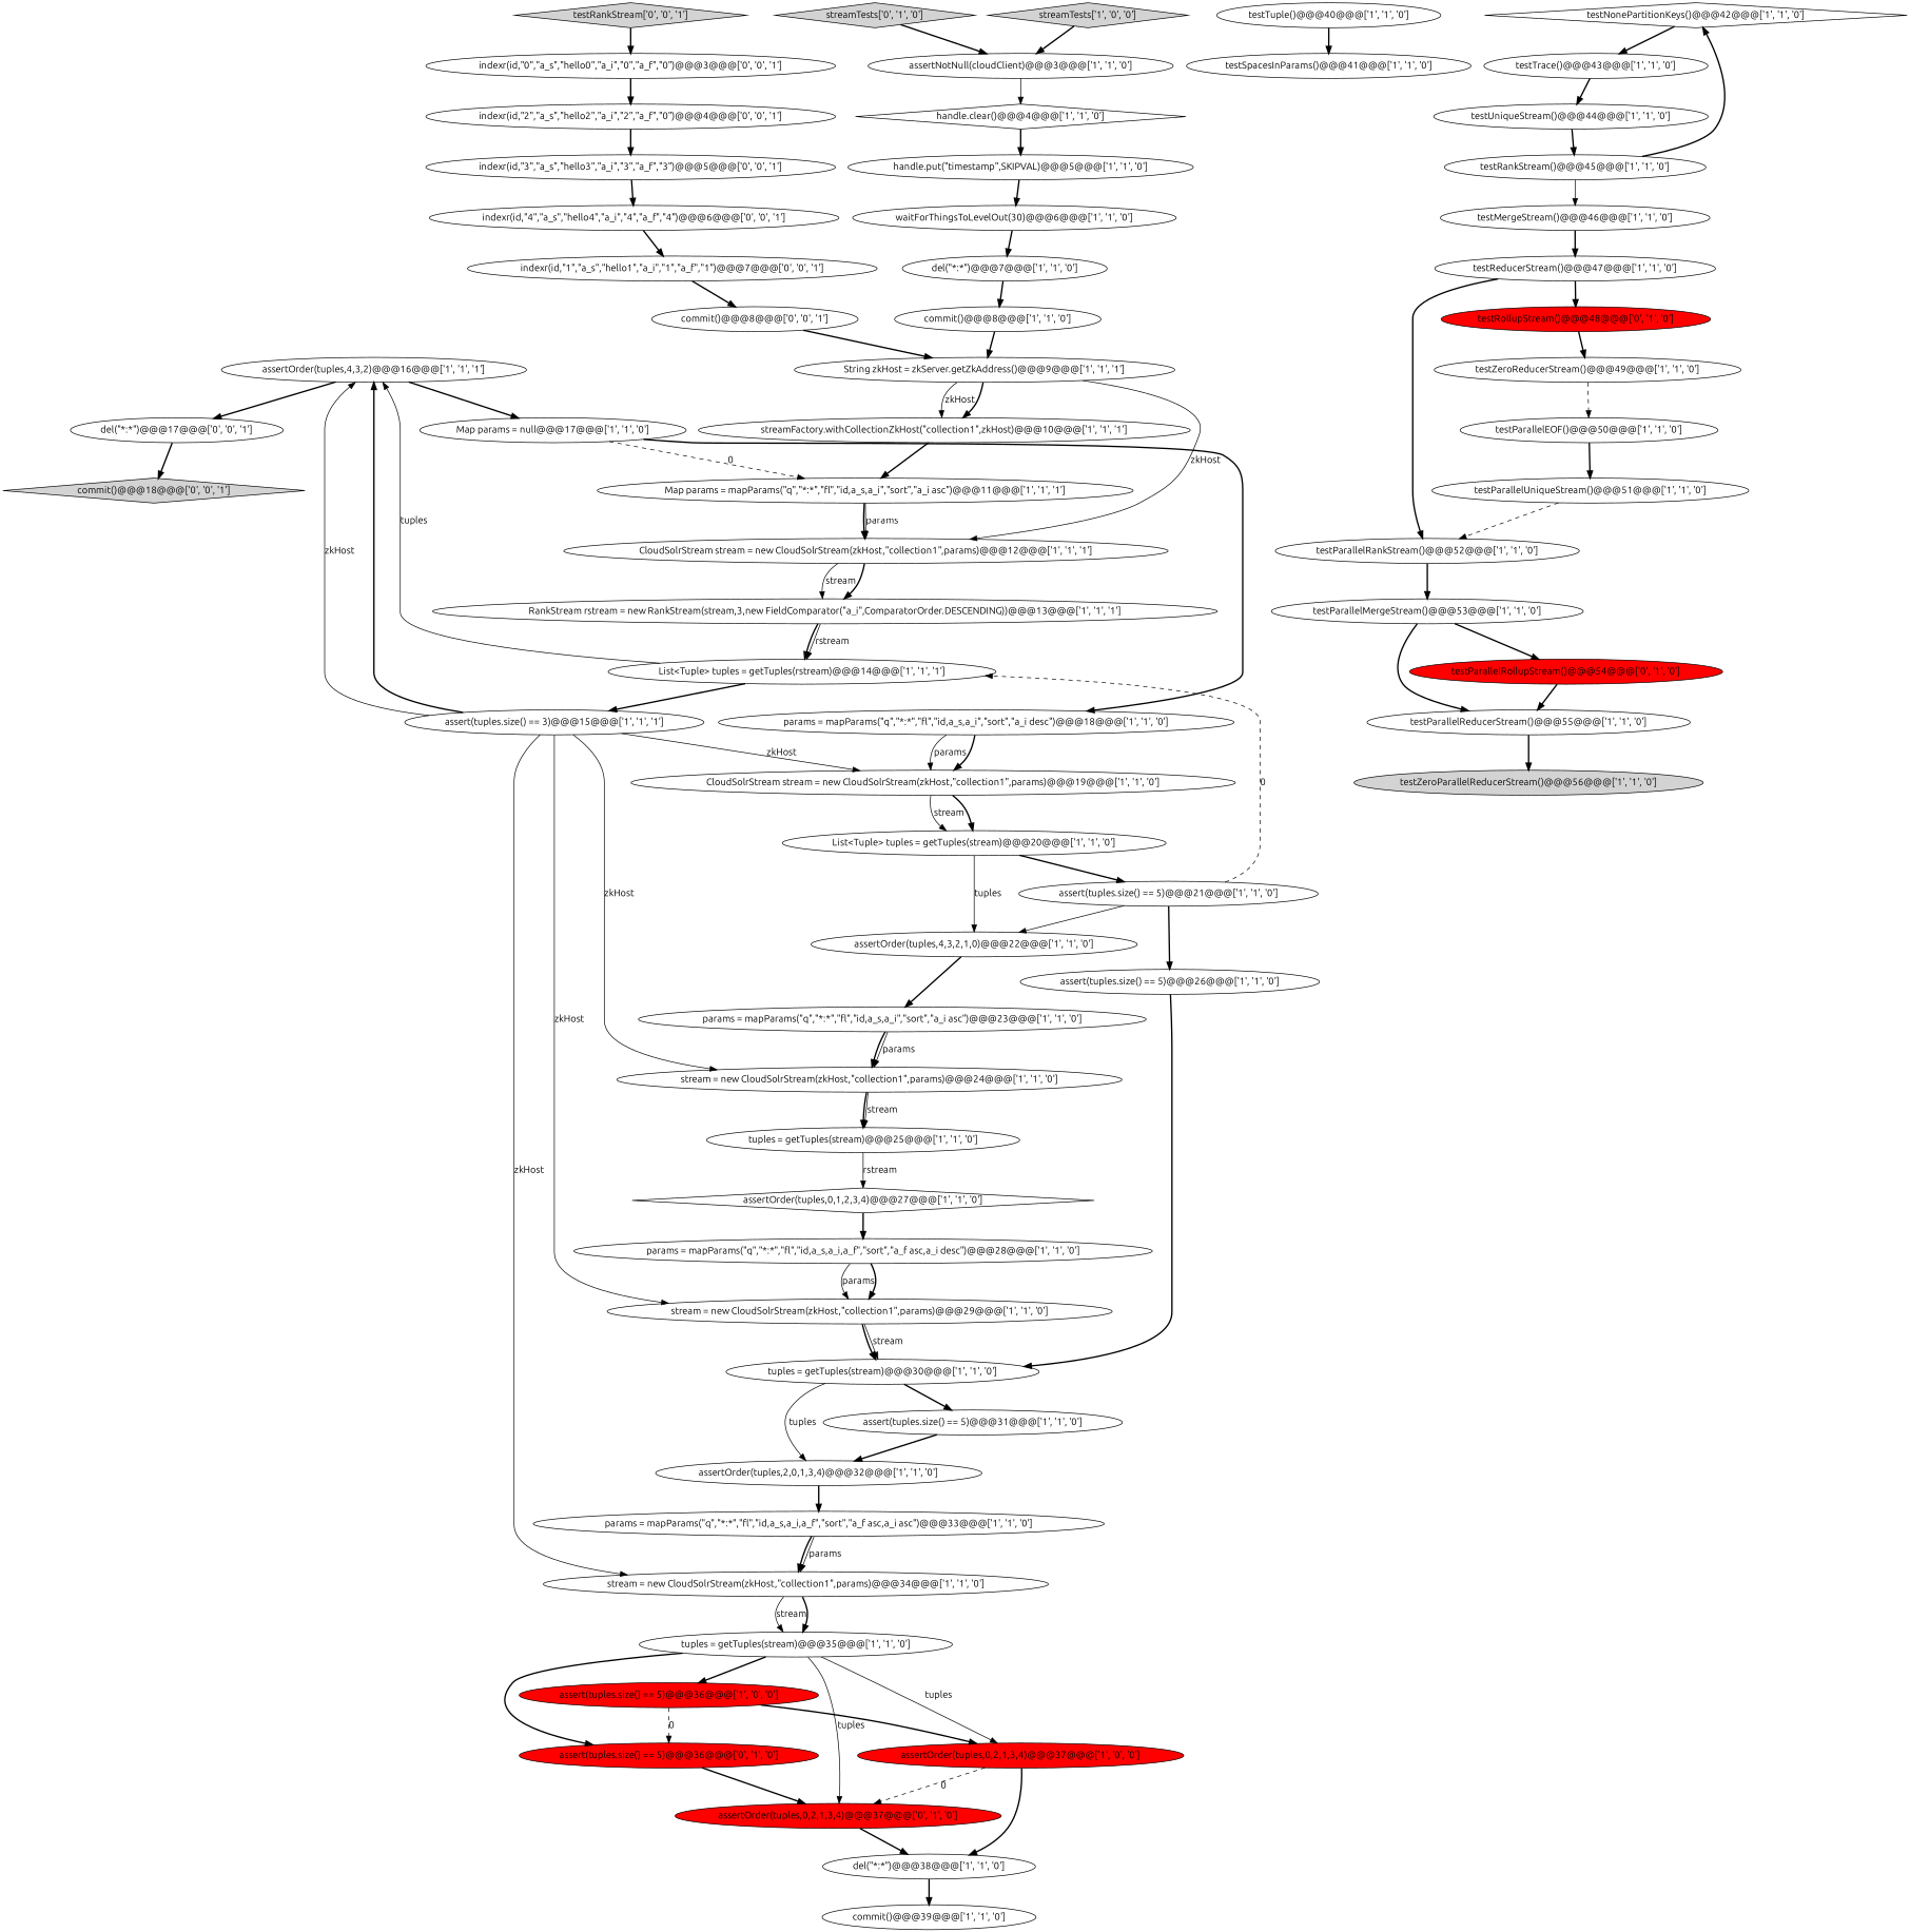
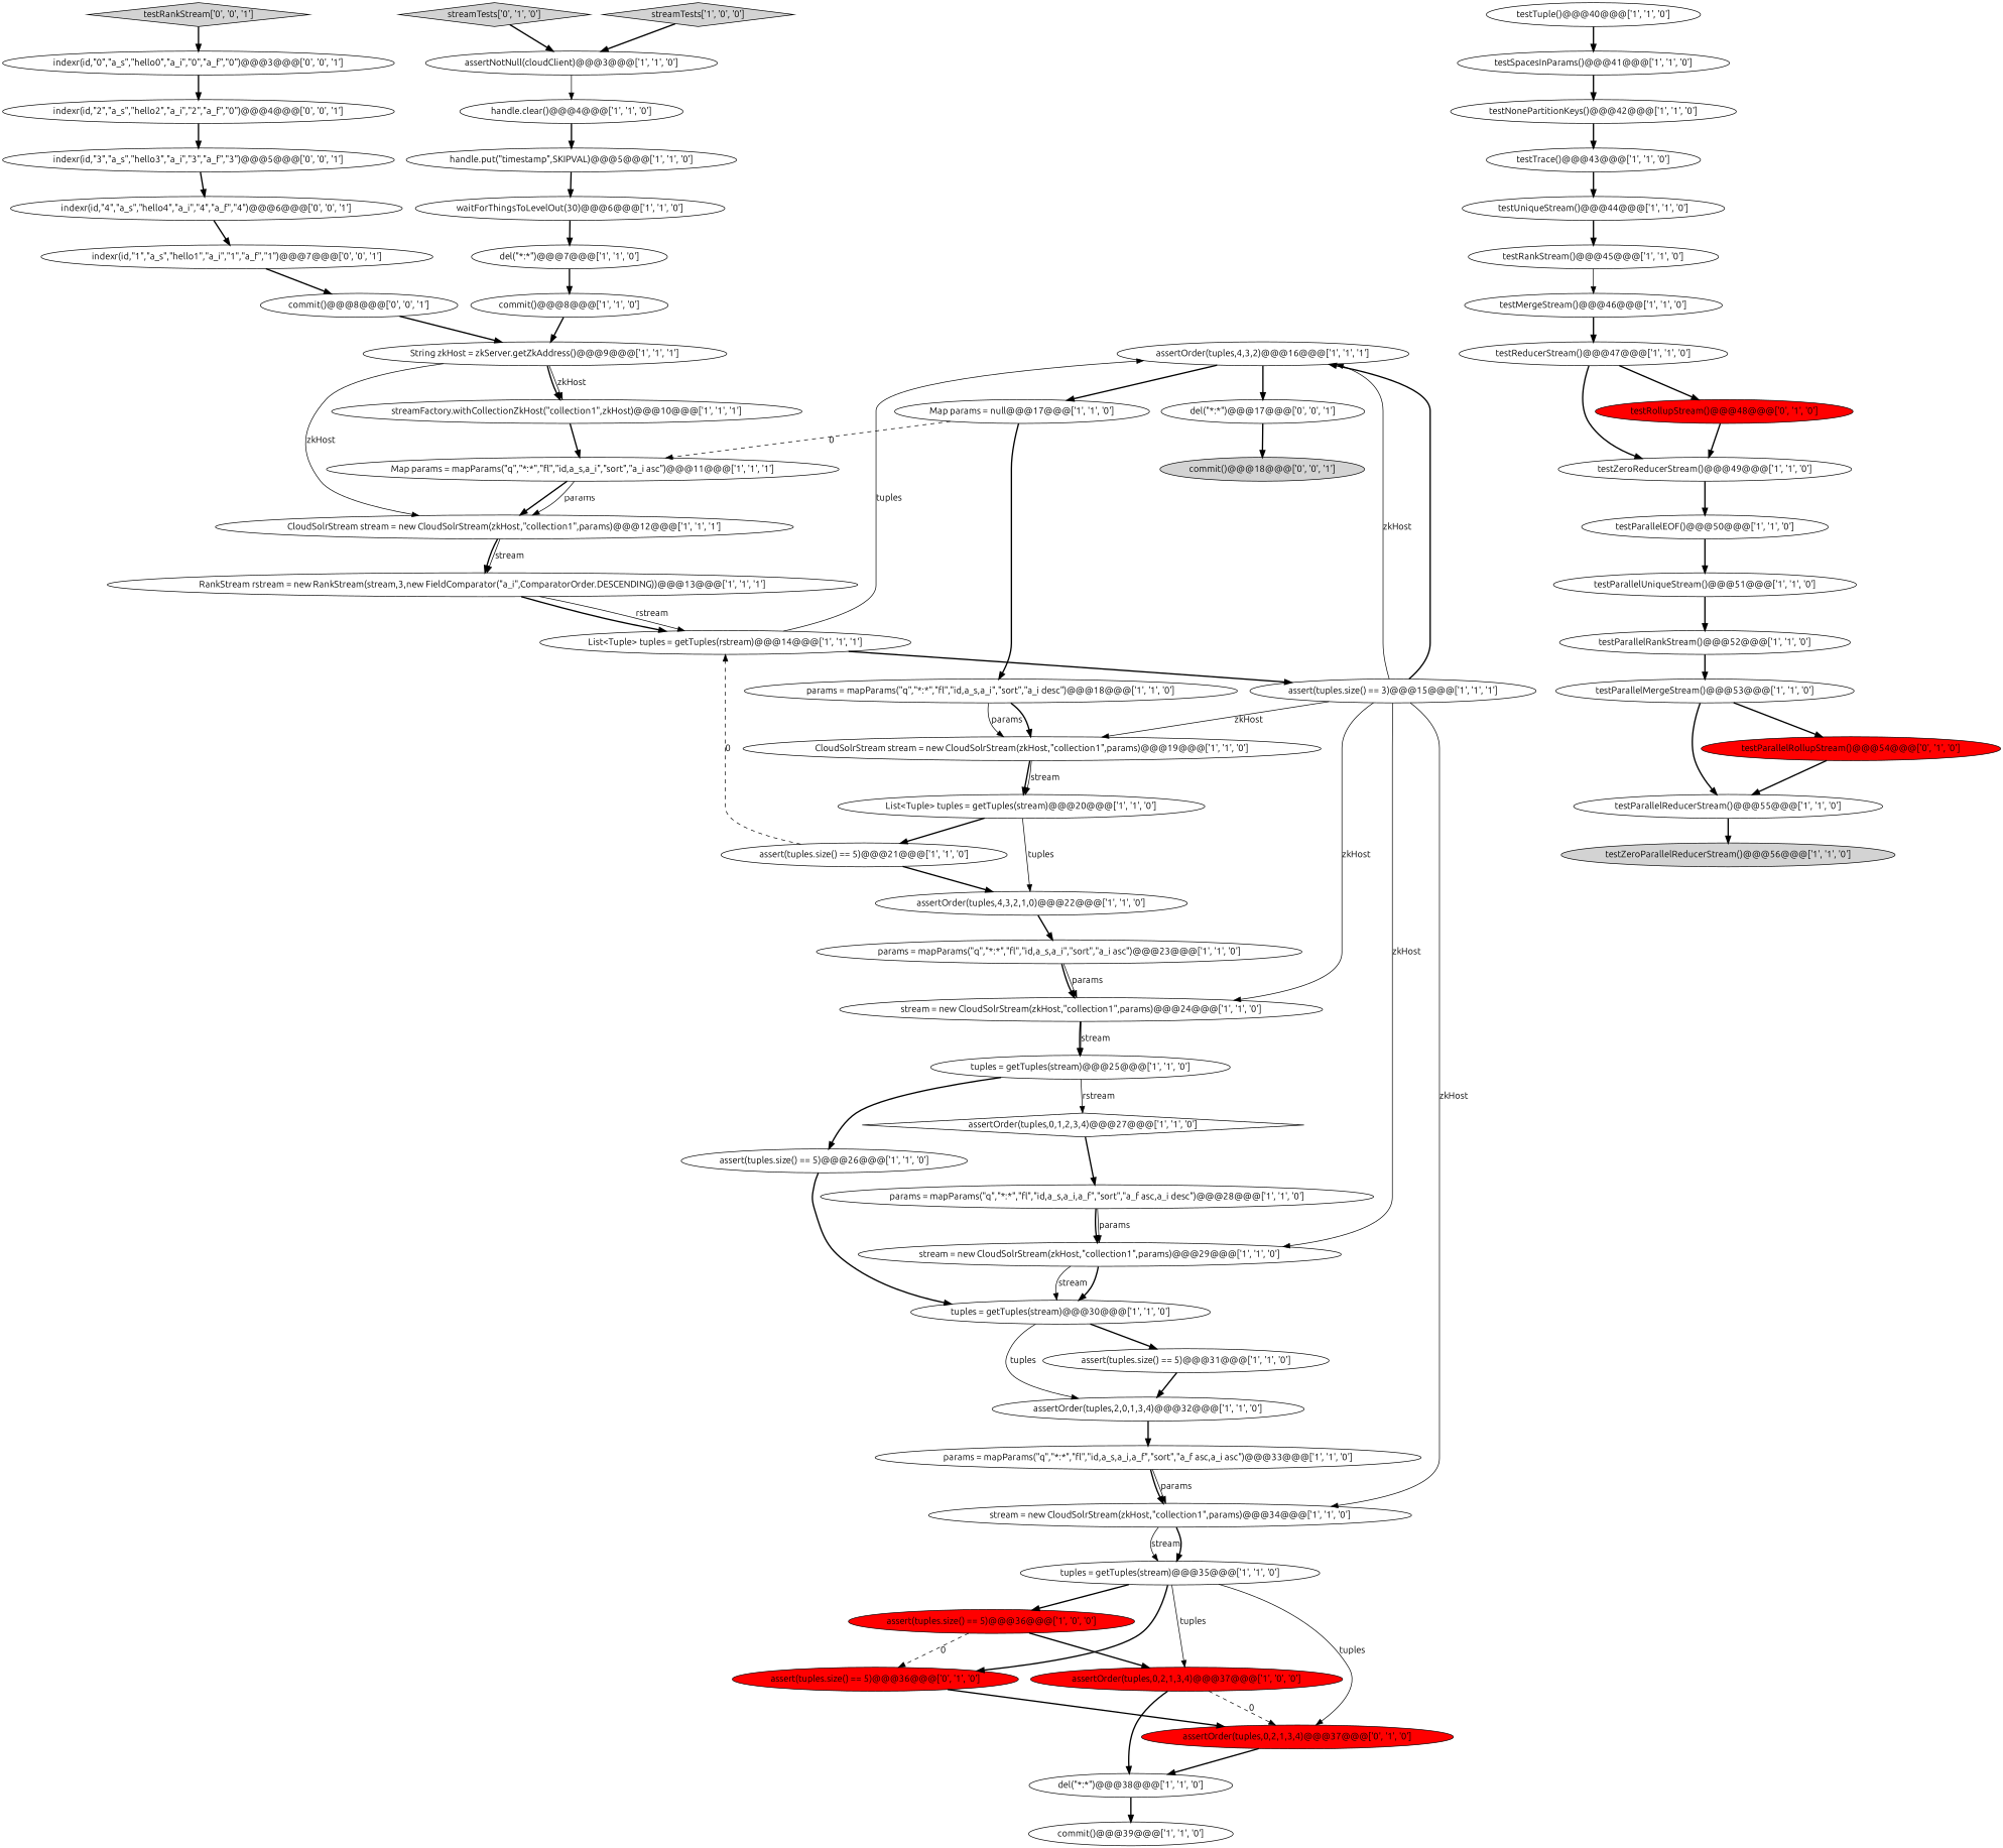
  digraph {
    fontname=Ubuntu
    node [fillcolor=white fontname=Ubuntu shape=ellipse style=filled]
    edge [fontname=Ubuntu style=bold]
    n1 [label="assertOrder(tuples,4,3,2)@@@16@@@['1', '1', '1']"]
    n2 [label="del(\"*:*\")@@@17@@@['0', '0', '1']"]
    n3 [label="Map params = null@@@17@@@['1', '1', '0']"]
-   n4 [fillcolor=lightgray label="commit()@@@18@@@['0', '0', '1']" shape=diamond]
+   n4 [fillcolor=lightgray label="commit()@@@18@@@['0', '0', '1']"]
    n5 [label="Map params = mapParams(\"q\",\"*:*\",\"fl\",\"id,a_s,a_i\",\"sort\",\"a_i asc\")@@@11@@@['1', '1', '1']"]
    n6 [label="params = mapParams(\"q\",\"*:*\",\"fl\",\"id,a_s,a_i\",\"sort\",\"a_i desc\")@@@18@@@['1', '1', '0']"]
    n7 [fillcolor=red label="assert(tuples.size() == 5)@@@36@@@['0', '1', '0']"]
    n8 [fillcolor=red label="assertOrder(tuples,0,2,1,3,4)@@@37@@@['0', '1', '0']"]
    n9 [label="del(\"*:*\")@@@38@@@['1', '1', '0']"]
    n10 [label="testSpacesInParams()@@@41@@@['1', '1', '0']"]
-   n11 [label="testNonePartitionKeys()@@@42@@@['1', '1', '0']" shape=diamond]
+   n11 [label="testNonePartitionKeys()@@@42@@@['1', '1', '0']"]
    n12 [label="testTrace()@@@43@@@['1', '1', '0']"]
    n13 [label="testRankStream()@@@45@@@['1', '1', '0']"]
    n14 [label="testMergeStream()@@@46@@@['1', '1', '0']"]
    n15 [label="testReducerStream()@@@47@@@['1', '1', '0']"]
    n16 [label="indexr(id,\"4\",\"a_s\",\"hello4\",\"a_i\",\"4\",\"a_f\",\"4\")@@@6@@@['0', '0', '1']"]
    n17 [label="indexr(id,\"1\",\"a_s\",\"hello1\",\"a_i\",\"1\",\"a_f\",\"1\")@@@7@@@['0', '0', '1']"]
    n18 [label="commit()@@@8@@@['0', '0', '1']"]
    n19 [label="String zkHost = zkServer.getZkAddress()@@@9@@@['1', '1', '1']"]
    n20 [label="assert(tuples.size() == 3)@@@15@@@['1', '1', '1']"]
    n21 [label="stream = new CloudSolrStream(zkHost,\"collection1\",params)@@@29@@@['1', '1', '0']"]
    n22 [label="stream = new CloudSolrStream(zkHost,\"collection1\",params)@@@34@@@['1', '1', '0']"]
    n23 [label="stream = new CloudSolrStream(zkHost,\"collection1\",params)@@@24@@@['1', '1', '0']"]
    n24 [label="CloudSolrStream stream = new CloudSolrStream(zkHost,\"collection1\",params)@@@19@@@['1', '1', '0']"]
    n25 [label="tuples = getTuples(stream)@@@30@@@['1', '1', '0']"]
    n26 [label="tuples = getTuples(stream)@@@35@@@['1', '1', '0']"]
    n27 [label="tuples = getTuples(stream)@@@25@@@['1', '1', '0']"]
    n28 [label="List<Tuple> tuples = getTuples(stream)@@@20@@@['1', '1', '0']"]
    n29 [label="commit()@@@39@@@['1', '1', '0']"]
    n30 [label="testTuple()@@@40@@@['1', '1', '0']"]
-   n31 [label="handle.clear()@@@4@@@['1', '1', '0']" shape=diamond]
+   n31 [label="handle.clear()@@@4@@@['1', '1', '0']"]
    n32 [label="handle.put(\"timestamp\",SKIPVAL)@@@5@@@['1', '1', '0']"]
    n33 [label="waitForThingsToLevelOut(30)@@@6@@@['1', '1', '0']"]
    n34 [label="assertOrder(tuples,4,3,2,1,0)@@@22@@@['1', '1', '0']"]
    n35 [label="params = mapParams(\"q\",\"*:*\",\"fl\",\"id,a_s,a_i\",\"sort\",\"a_i asc\")@@@23@@@['1', '1', '0']"]
    n36 [label="assertOrder(tuples,2,0,1,3,4)@@@32@@@['1', '1', '0']"]
    n37 [label="assert(tuples.size() == 5)@@@31@@@['1', '1', '0']"]
    n38 [label="params = mapParams(\"q\",\"*:*\",\"fl\",\"id,a_s,a_i,a_f\",\"sort\",\"a_f asc,a_i asc\")@@@33@@@['1', '1', '0']"]
    n39 [label="testUniqueStream()@@@44@@@['1', '1', '0']"]
    n40 [label="indexr(id,\"3\",\"a_s\",\"hello3\",\"a_i\",\"3\",\"a_f\",\"3\")@@@5@@@['0', '0', '1']"]
    n41 [label="assertOrder(tuples,0,1,2,3,4)@@@27@@@['1', '1', '0']" shape=diamond]
    n42 [label="params = mapParams(\"q\",\"*:*\",\"fl\",\"id,a_s,a_i,a_f\",\"sort\",\"a_f asc,a_i desc\")@@@28@@@['1', '1', '0']"]
    n43 [label="assert(tuples.size() == 5)@@@21@@@['1', '1', '0']"]
    n44 [label="List<Tuple> tuples = getTuples(rstream)@@@14@@@['1', '1', '1']"]
    n45 [label="assertNotNull(cloudClient)@@@3@@@['1', '1', '0']"]
    n46 [fillcolor=red label="assert(tuples.size() == 5)@@@36@@@['1', '0', '0']"]
    n47 [fillcolor=red label="assertOrder(tuples,0,2,1,3,4)@@@37@@@['1', '0', '0']"]
    n48 [label="testParallelReducerStream()@@@55@@@['1', '1', '0']"]
    n49 [fillcolor=lightgray label="testZeroParallelReducerStream()@@@56@@@['1', '1', '0']"]
    n50 [label="RankStream rstream = new RankStream(stream,3,new FieldComparator(\"a_i\",ComparatorOrder.DESCENDING))@@@13@@@['1', '1', '1']"]
    n51 [fillcolor=lightgray label="streamTests['0', '1', '0']" shape=diamond]
    n52 [label="assert(tuples.size() == 5)@@@26@@@['1', '1', '0']"]
    n53 [label="CloudSolrStream stream = new CloudSolrStream(zkHost,\"collection1\",params)@@@12@@@['1', '1', '1']"]
    n54 [label="del(\"*:*\")@@@7@@@['1', '1', '0']"]
    n55 [fillcolor=red label="testParallelRollupStream()@@@54@@@['0', '1', '0']"]
    n56 [label="streamFactory.withCollectionZkHost(\"collection1\",zkHost)@@@10@@@['1', '1', '1']"]
    n57 [fillcolor=lightgray label="testRankStream['0', '0', '1']" shape=diamond]
    n58 [label="indexr(id,\"0\",\"a_s\",\"hello0\",\"a_i\",\"0\",\"a_f\",\"0\")@@@3@@@['0', '0', '1']"]
    n59 [label="indexr(id,\"2\",\"a_s\",\"hello2\",\"a_i\",\"2\",\"a_f\",\"0\")@@@4@@@['0', '0', '1']"]
    n60 [label="testParallelEOF()@@@50@@@['1', '1', '0']"]
    n61 [label="testParallelUniqueStream()@@@51@@@['1', '1', '0']"]
    n62 [label="testParallelRankStream()@@@52@@@['1', '1', '0']"]
    n63 [label="testZeroReducerStream()@@@49@@@['1', '1', '0']"]
    n64 [fillcolor=lightgray label="streamTests['1', '0', '0']" shape=diamond]
    n65 [label="testParallelMergeStream()@@@53@@@['1', '1', '0']"]
    n66 [label="commit()@@@8@@@['1', '1', '0']"]
    n67 [fillcolor=red label="testRollupStream()@@@48@@@['0', '1', '0']"]
    n1 -> n2
    n1 -> n3
    n2 -> n4
    n3 -> n5 [label=0 style=dashed]
    n3 -> n6
    n5 -> n53
    n5 -> n53 [label=params style=solid]
    n6 -> n24 [label=params style=solid]
    n6 -> n24
    n7 -> n8
    n8 -> n9
    n9 -> n29
-   n13 -> n11
+   n10 -> n11
    n11 -> n12
    n12 -> n39
    n13 -> n14 [style=solid]
    n14 -> n15
-   n15 -> n62
+   n15 -> n63
    n15 -> n67
    n16 -> n17
    n17 -> n18
    n18 -> n19
    n19 -> n53 [label=zkHost style=solid]
    n19 -> n56 [label=zkHost style=solid]
    n19 -> n56
    n20 -> n1 [label=zkHost style=solid]
    n20 -> n1
    n20 -> n21 [label=zkHost style=solid]
    n20 -> n22 [label=zkHost style=solid]
    n20 -> n23 [label=zkHost style=solid]
    n20 -> n24 [label=zkHost style=solid]
    n21 -> n25
    n21 -> n25 [label=stream style=solid]
    n22 -> n26 [label=stream style=solid]
    n22 -> n26
    n23 -> n27
    n23 -> n27 [label=stream style=solid]
    n24 -> n28 [label=stream style=solid]
    n24 -> n28
    n25 -> n36 [label=tuples style=solid]
    n25 -> n37
    n26 -> n7
    n26 -> n8 [label=tuples style=solid]
    n26 -> n46
    n26 -> n47 [label=tuples style=solid]
    n27 -> n41 [label=rstream style=solid]
-   n43 -> n52
+   n27 -> n52
    n28 -> n34 [label=tuples style=solid]
    n28 -> n43
    n30 -> n10
    n31 -> n32
    n32 -> n33
    n33 -> n54
    n34 -> n35
    n35 -> n23
    n35 -> n23 [label=params style=solid]
    n36 -> n38
    n37 -> n36
    n38 -> n22
    n38 -> n22 [label=params style=solid]
    n39 -> n13
    n40 -> n16
    n41 -> n42
    n42 -> n21 [label=params style=solid]
    n42 -> n21
-   n43 -> n34 [style=solid]
+   n43 -> n34
    n43 -> n44 [label=0 style=dashed]
    n44 -> n1 [label=tuples style=solid]
    n44 -> n20
    n45 -> n31 [style=solid]
    n46 -> n7 [label=0 style=dashed]
    n46 -> n47
    n47 -> n8 [label=0 style=dashed]
    n47 -> n9
    n48 -> n49
    n50 -> n44
    n50 -> n44 [label=rstream style=solid]
    n51 -> n45
    n52 -> n25
    n53 -> n50 [label=stream style=solid]
    n53 -> n50
    n54 -> n66
    n55 -> n48
    n56 -> n5
    n57 -> n58
    n58 -> n59
    n59 -> n40
    n60 -> n61
-   n61 -> n62 [style=dashed]
+   n61 -> n62
    n62 -> n65
-   n63 -> n60 [style=dashed]
+   n63 -> n60
    n64 -> n45
    n65 -> n48
    n65 -> n55
    n66 -> n19
    n67 -> n63
  }
